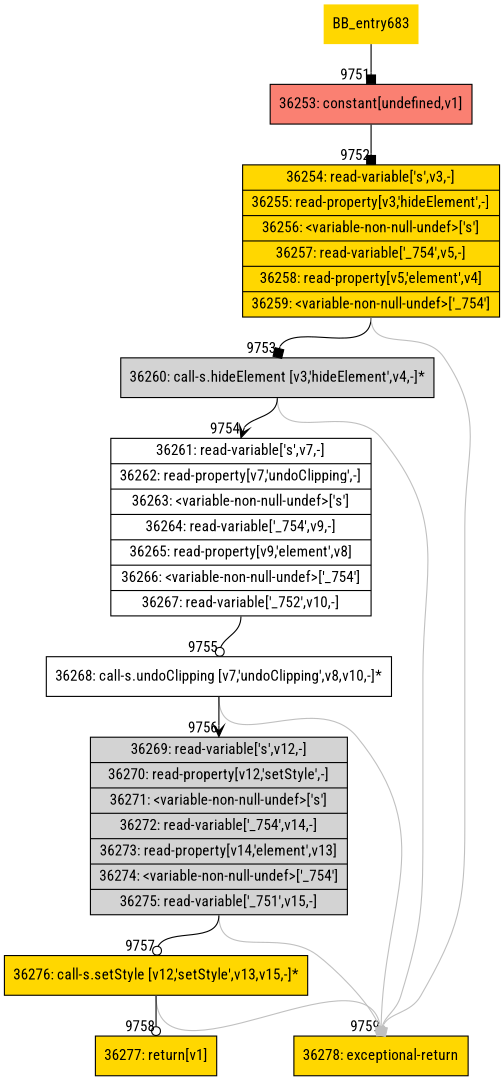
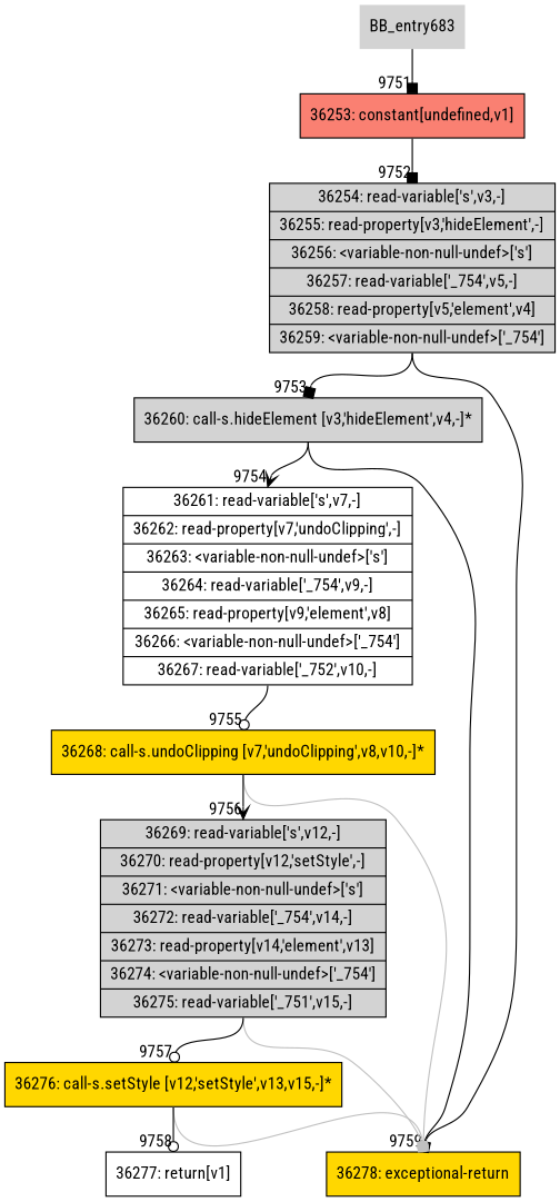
  digraph {
    fontname="Roboto Condensed"
    rankdir=TD
    node [fillcolor=gold fontname="Roboto Condensed" shape=record style=filled]
    edge [arrowhead=odot fontname="Roboto Condensed" headport=n tailport=s]
-   BB_entry683 [shape=none]
+   BB_entry683 [fillcolor=lightgrey shape=none]
    n2 [fillcolor=salmon label="{36253: constant[undefined,v1]}"]
-   n3 [label="{36254: read-variable['s',v3,-]|36255: read-property[v3,'hideElement',-]|36256: \<variable-non-null-undef\>['s']|36257: read-variable['_754',v5,-]|36258: read-property[v5,'element',v4]|36259: \<variable-non-null-undef\>['_754']}"]
+   n3 [fillcolor=lightgrey label="{36254: read-variable['s',v3,-]|36255: read-property[v3,'hideElement',-]|36256: \<variable-non-null-undef\>['s']|36257: read-variable['_754',v5,-]|36258: read-property[v5,'element',v4]|36259: \<variable-non-null-undef\>['_754']}"]
    n4 [fillcolor=lightgrey label="{36260: call-s.hideElement [v3,'hideElement',v4,-]*}"]
    n5 [label="{36278: exceptional-return}"]
    n6 [fillcolor=white label="{36261: read-variable['s',v7,-]|36262: read-property[v7,'undoClipping',-]|36263: \<variable-non-null-undef\>['s']|36264: read-variable['_754',v9,-]|36265: read-property[v9,'element',v8]|36266: \<variable-non-null-undef\>['_754']|36267: read-variable['_752',v10,-]}"]
-   n7 [fillcolor=white label="{36268: call-s.undoClipping [v7,'undoClipping',v8,v10,-]*}"]
+   n7 [label="{36268: call-s.undoClipping [v7,'undoClipping',v8,v10,-]*}"]
    n8 [fillcolor=lightgrey label="{36269: read-variable['s',v12,-]|36270: read-property[v12,'setStyle',-]|36271: \<variable-non-null-undef\>['s']|36272: read-variable['_754',v14,-]|36273: read-property[v14,'element',v13]|36274: \<variable-non-null-undef\>['_754']|36275: read-variable['_751',v15,-]}"]
    n9 [label="{36276: call-s.setStyle [v12,'setStyle',v13,v15,-]*}"]
-   n10 [label="{36277: return[v1]}"]
+   n10 [fillcolor=white label="{36277: return[v1]}"]
    BB_entry683 -> n2 [arrowhead=box headlabel="    9751"]
    n2 -> n3 [arrowhead=box headlabel="      9752"]
    n3 -> n4 [arrowhead=box headlabel="      9753"]
-   n3 -> n5 [arrowhead=box color=gray headlabel="      9759"]
-   n4 -> n5 [color=gray]
+   n3 -> n5 [arrowhead=box color=black headlabel="      9759"]
+   n4 -> n5 [color=black]
    n4 -> n6 [arrowhead=vee headlabel="      9754"]
    n6 -> n7 [headlabel="      9755"]
    n7 -> n5 [color=gray]
    n7 -> n8 [arrowhead=vee headlabel="      9756"]
    n8 -> n5 [color=gray]
    n8 -> n9 [headlabel="      9757"]
    n9 -> n5 [arrowhead=box color=gray]
    n9 -> n10 [headlabel="      9758"]
  }
